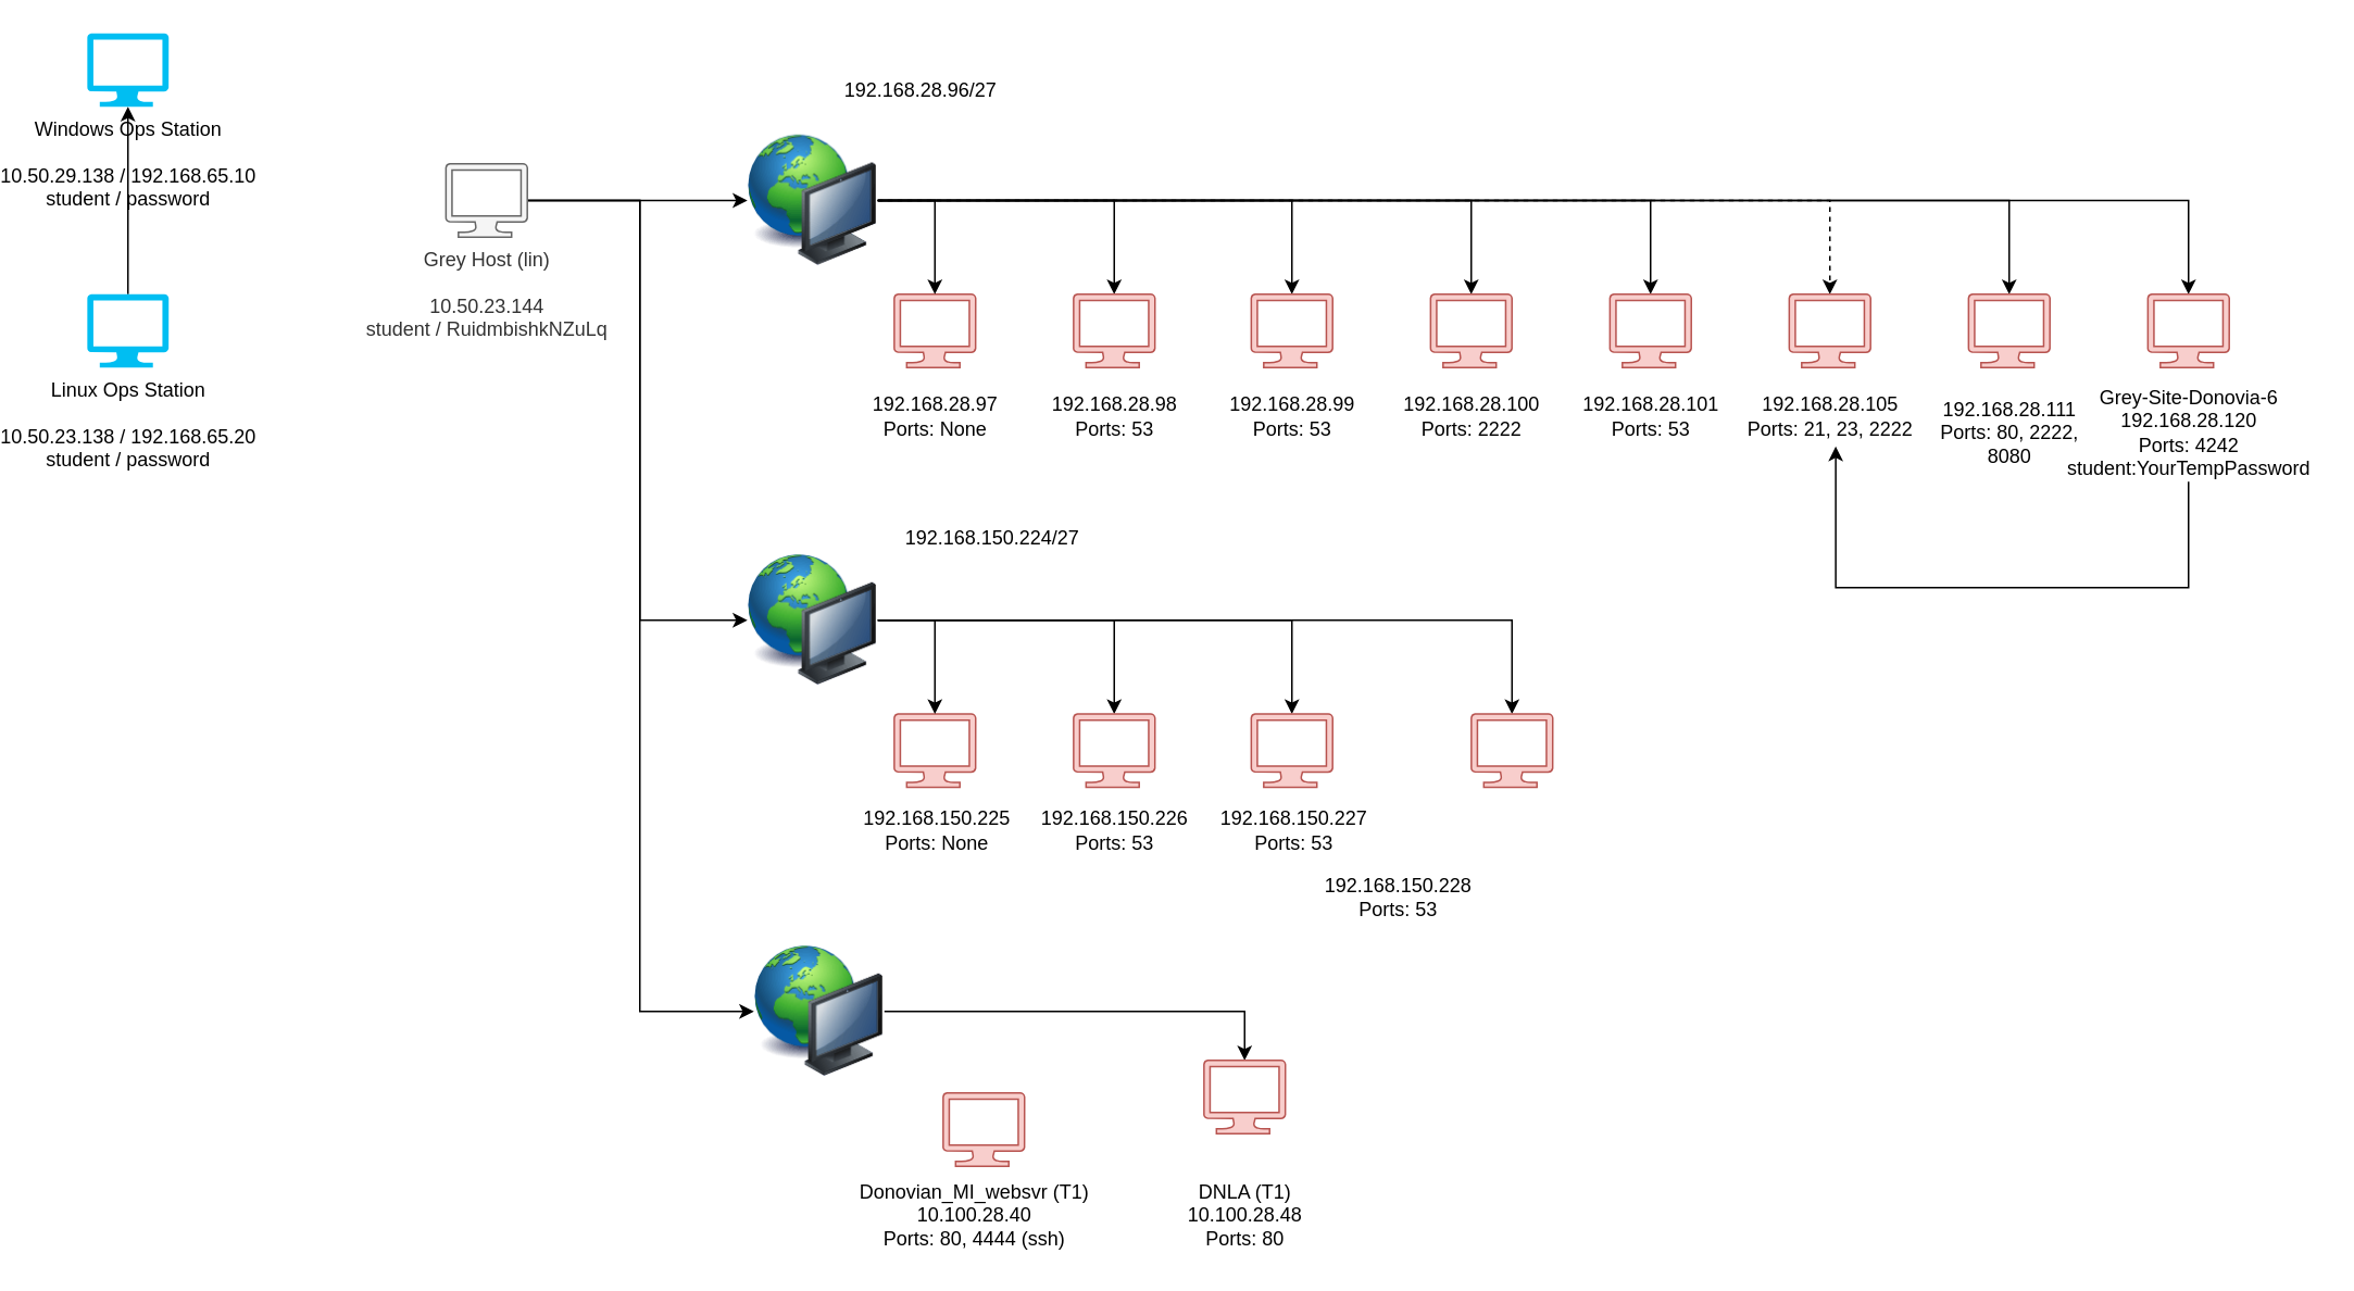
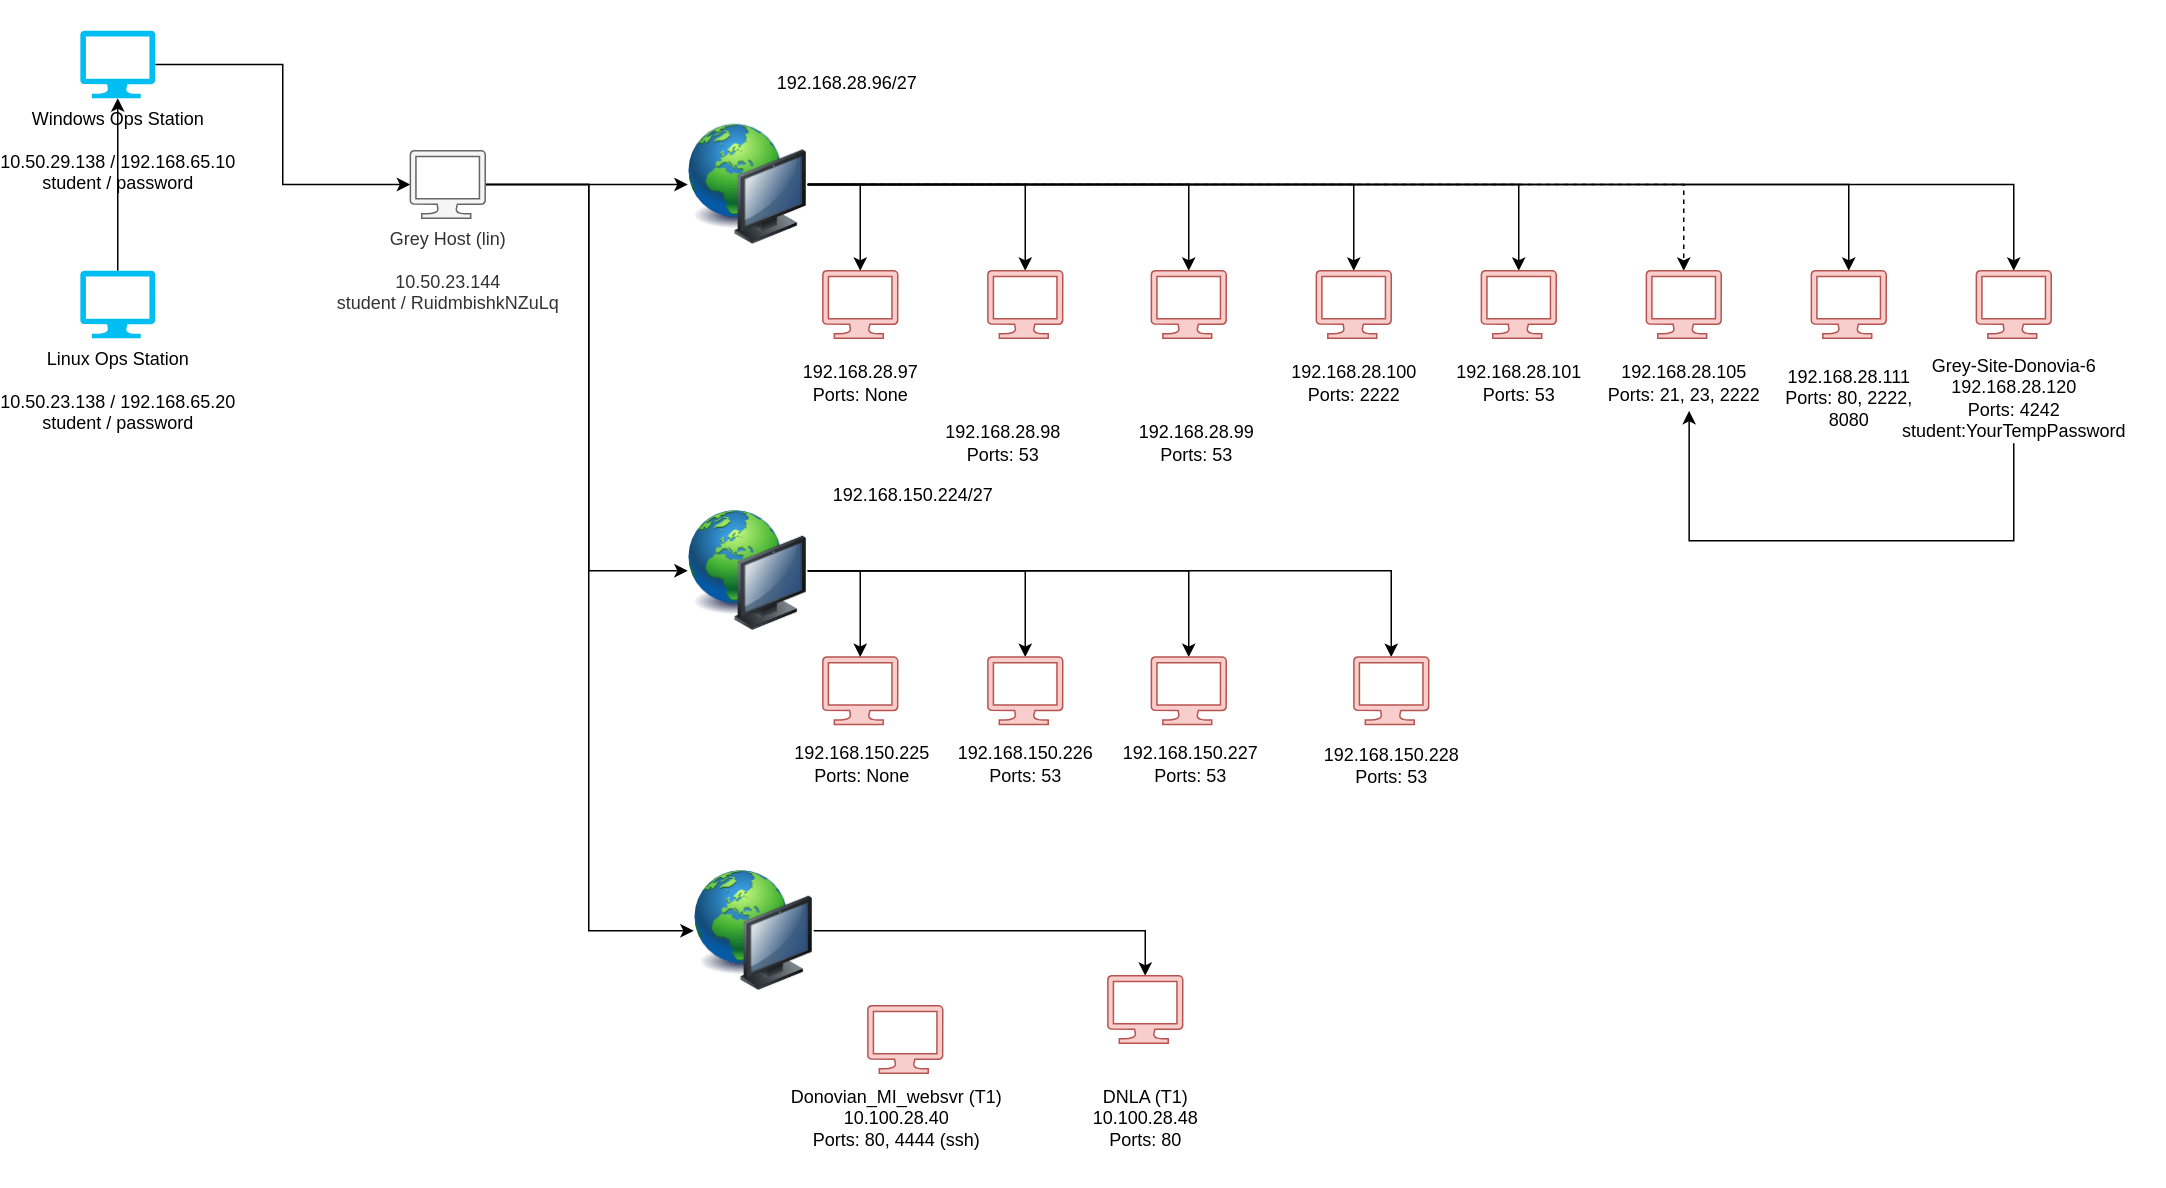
  <mxCell id="0" />
  <mxCell id="1" parent="0" />
  <mxCell id="2" style="edgeStyle=orthogonalEdgeStyle;rounded=0;orthogonalLoop=1;jettySize=auto;html=1;" parent="1" source="3" target="5" edge="1"><mxGeometry relative="1" as="geometry" /></mxCell>
  <mxCell id="3" value="Linux Ops Station&lt;br&gt;&lt;br&gt;10.50.23.138 / 192.168.65.20&lt;br&gt;student / password" style="verticalLabelPosition=bottom;html=1;verticalAlign=top;align=center;strokeColor=none;fillColor=#00BEF2;shape=mxgraph.azure.computer;pointerEvents=1;" parent="1" vertex="1"><mxGeometry x="20" y="180" width="50" height="45" as="geometry" /></mxCell>
+ <mxCell id="4" style="edgeStyle=orthogonalEdgeStyle;rounded=0;orthogonalLoop=1;jettySize=auto;html=1;entryX=0;entryY=0.5;entryDx=0;entryDy=0;entryPerimeter=0;" parent="1" source="5" target="9" edge="1"><mxGeometry relative="1" as="geometry" /></mxCell>
  <mxCell id="5" value="Windows Ops Station&lt;br&gt;&lt;br&gt;10.50.29.138 / 192.168.65.10&lt;br&gt;student / password" style="verticalLabelPosition=bottom;html=1;verticalAlign=top;align=center;strokeColor=none;fillColor=#00BEF2;shape=mxgraph.azure.computer;pointerEvents=1;" parent="1" vertex="1"><mxGeometry x="20" y="20" width="50" height="45" as="geometry" /></mxCell>
  <mxCell id="6" style="edgeStyle=orthogonalEdgeStyle;rounded=0;orthogonalLoop=1;jettySize=auto;html=1;entryX=0;entryY=0.5;entryDx=0;entryDy=0;" parent="1" source="9" target="19" edge="1"><mxGeometry relative="1" as="geometry" /></mxCell>
  <mxCell id="7" style="edgeStyle=orthogonalEdgeStyle;rounded=0;orthogonalLoop=1;jettySize=auto;html=1;entryX=0;entryY=0.5;entryDx=0;entryDy=0;" parent="1" source="9" target="28" edge="1"><mxGeometry relative="1" as="geometry"><Array as="points"><mxPoint x="359" y="123" /><mxPoint x="359" y="380" /></Array></mxGeometry></mxCell>
  <mxCell id="8" style="edgeStyle=orthogonalEdgeStyle;rounded=0;orthogonalLoop=1;jettySize=auto;html=1;exitX=1;exitY=0.5;exitDx=0;exitDy=0;exitPerimeter=0;entryX=0;entryY=0.5;entryDx=0;entryDy=0;" parent="1" source="9" target="52" edge="1"><mxGeometry relative="1" as="geometry"><Array as="points"><mxPoint x="359" y="123" /><mxPoint x="359" y="620" /></Array></mxGeometry></mxCell>
  <mxCell id="9" value="Grey Host (lin)&lt;br&gt;&lt;br&gt;10.50.23.144&lt;br&gt;student / RuidmbishkNZuLq" style="verticalLabelPosition=bottom;html=1;verticalAlign=top;align=center;strokeColor=#666666;fillColor=#f5f5f5;shape=mxgraph.azure.computer;pointerEvents=1;fontColor=#333333;" parent="1" vertex="1"><mxGeometry x="240" y="100" width="50" height="45" as="geometry" /></mxCell>
  <mxCell id="10" value="" style="verticalLabelPosition=bottom;html=1;verticalAlign=top;align=center;strokeColor=#b85450;fillColor=#f8cecc;shape=mxgraph.azure.computer;pointerEvents=1;" parent="1" vertex="1"><mxGeometry x="515" y="180" width="50" height="45" as="geometry" /></mxCell>
  <mxCell id="11" style="edgeStyle=orthogonalEdgeStyle;rounded=0;orthogonalLoop=1;jettySize=auto;html=1;entryX=0.5;entryY=0;entryDx=0;entryDy=0;entryPerimeter=0;" parent="1" source="19" target="10" edge="1"><mxGeometry relative="1" as="geometry" /></mxCell>
  <mxCell id="12" style="edgeStyle=orthogonalEdgeStyle;rounded=0;orthogonalLoop=1;jettySize=auto;html=1;" parent="1" source="19" target="22" edge="1"><mxGeometry relative="1" as="geometry" /></mxCell>
  <mxCell id="13" style="edgeStyle=orthogonalEdgeStyle;rounded=0;orthogonalLoop=1;jettySize=auto;html=1;" parent="1" source="19" target="21" edge="1"><mxGeometry relative="1" as="geometry" /></mxCell>
  <mxCell id="14" style="edgeStyle=orthogonalEdgeStyle;rounded=0;orthogonalLoop=1;jettySize=auto;html=1;" parent="1" source="19" target="20" edge="1"><mxGeometry relative="1" as="geometry" /></mxCell>
  <mxCell id="15" style="edgeStyle=orthogonalEdgeStyle;rounded=0;orthogonalLoop=1;jettySize=auto;html=1;exitX=1;exitY=0.5;exitDx=0;exitDy=0;entryX=0.5;entryY=0;entryDx=0;entryDy=0;entryPerimeter=0;" parent="1" source="19" target="38" edge="1"><mxGeometry relative="1" as="geometry" /></mxCell>
  <mxCell id="16" style="edgeStyle=orthogonalEdgeStyle;rounded=0;orthogonalLoop=1;jettySize=auto;html=1;exitX=1;exitY=0.5;exitDx=0;exitDy=0;entryX=0.5;entryY=0;entryDx=0;entryDy=0;entryPerimeter=0;dashed=1;" parent="1" source="19" target="40" edge="1"><mxGeometry relative="1" as="geometry" /></mxCell>
  <mxCell id="17" style="edgeStyle=orthogonalEdgeStyle;rounded=0;orthogonalLoop=1;jettySize=auto;html=1;exitX=1;exitY=0.5;exitDx=0;exitDy=0;entryX=0.5;entryY=0;entryDx=0;entryDy=0;entryPerimeter=0;" parent="1" source="19" target="41" edge="1"><mxGeometry relative="1" as="geometry" /></mxCell>
  <mxCell id="18" style="edgeStyle=orthogonalEdgeStyle;rounded=0;orthogonalLoop=1;jettySize=auto;html=1;exitX=1;exitY=0.5;exitDx=0;exitDy=0;entryX=0.5;entryY=0;entryDx=0;entryDy=0;entryPerimeter=0;" parent="1" source="19" target="43" edge="1"><mxGeometry relative="1" as="geometry" /></mxCell>
  <mxCell id="19" value="" style="image;html=1;image=img/lib/clip_art/computers/Network_128x128.png;fillColor=#f8cecc;strokeColor=#b85450;" parent="1" vertex="1"><mxGeometry x="425" y="82.5" width="80" height="80" as="geometry" /></mxCell>
  <mxCell id="20" value="" style="verticalLabelPosition=bottom;html=1;verticalAlign=top;align=center;strokeColor=#b85450;fillColor=#f8cecc;shape=mxgraph.azure.computer;pointerEvents=1;" parent="1" vertex="1"><mxGeometry x="844" y="180" width="50" height="45" as="geometry" /></mxCell>
  <mxCell id="21" value="" style="verticalLabelPosition=bottom;html=1;verticalAlign=top;align=center;strokeColor=#b85450;fillColor=#f8cecc;shape=mxgraph.azure.computer;pointerEvents=1;" parent="1" vertex="1"><mxGeometry x="734" y="180" width="50" height="45" as="geometry" /></mxCell>
  <mxCell id="22" value="" style="verticalLabelPosition=bottom;html=1;verticalAlign=top;align=center;strokeColor=#b85450;fillColor=#f8cecc;shape=mxgraph.azure.computer;pointerEvents=1;" parent="1" vertex="1"><mxGeometry x="625" y="180" width="50" height="45" as="geometry" /></mxCell>
  <mxCell id="23" value="" style="verticalLabelPosition=bottom;html=1;verticalAlign=top;align=center;strokeColor=#b85450;fillColor=#f8cecc;shape=mxgraph.azure.computer;pointerEvents=1;" parent="1" vertex="1"><mxGeometry x="515" y="437.5" width="50" height="45" as="geometry" /></mxCell>
  <mxCell id="24" style="edgeStyle=orthogonalEdgeStyle;rounded=0;orthogonalLoop=1;jettySize=auto;html=1;" parent="1" source="28" target="23" edge="1"><mxGeometry relative="1" as="geometry" /></mxCell>
  <mxCell id="25" style="edgeStyle=orthogonalEdgeStyle;rounded=0;orthogonalLoop=1;jettySize=auto;html=1;" parent="1" source="28" target="31" edge="1"><mxGeometry relative="1" as="geometry" /></mxCell>
  <mxCell id="26" style="edgeStyle=orthogonalEdgeStyle;rounded=0;orthogonalLoop=1;jettySize=auto;html=1;entryX=0.5;entryY=0;entryDx=0;entryDy=0;entryPerimeter=0;" parent="1" source="28" target="30" edge="1"><mxGeometry relative="1" as="geometry" /></mxCell>
  <mxCell id="27" style="edgeStyle=orthogonalEdgeStyle;rounded=0;orthogonalLoop=1;jettySize=auto;html=1;entryX=0.5;entryY=0;entryDx=0;entryDy=0;entryPerimeter=0;" parent="1" source="28" target="29" edge="1"><mxGeometry relative="1" as="geometry" /></mxCell>
  <mxCell id="28" value="" style="image;html=1;image=img/lib/clip_art/computers/Network_128x128.png;fillColor=#f8cecc;strokeColor=#b85450;" parent="1" vertex="1"><mxGeometry x="425" y="340" width="80" height="80" as="geometry" /></mxCell>
  <mxCell id="29" value="" style="verticalLabelPosition=bottom;html=1;verticalAlign=top;align=center;strokeColor=#b85450;fillColor=#f8cecc;shape=mxgraph.azure.computer;pointerEvents=1;" parent="1" vertex="1"><mxGeometry x="869" y="437.5" width="50" height="45" as="geometry" /></mxCell>
  <mxCell id="30" value="" style="verticalLabelPosition=bottom;html=1;verticalAlign=top;align=center;strokeColor=#b85450;fillColor=#f8cecc;shape=mxgraph.azure.computer;pointerEvents=1;" parent="1" vertex="1"><mxGeometry x="734" y="437.5" width="50" height="45" as="geometry" /></mxCell>
  <mxCell id="31" value="" style="verticalLabelPosition=bottom;html=1;verticalAlign=top;align=center;strokeColor=#b85450;fillColor=#f8cecc;shape=mxgraph.azure.computer;pointerEvents=1;" parent="1" vertex="1"><mxGeometry x="625" y="437.5" width="50" height="45" as="geometry" /></mxCell>
  <mxCell id="32" value="192.168.28.100&lt;br&gt;Ports: 2222" style="text;html=1;align=center;verticalAlign=middle;resizable=0;points=[];autosize=1;strokeColor=none;fillColor=none;" parent="1" vertex="1"><mxGeometry x="819" y="240" width="100" height="30" as="geometry" /></mxCell>
  <mxCell id="33" value="192.168.28.96/27" style="text;html=1;align=center;verticalAlign=middle;resizable=0;points=[];autosize=1;strokeColor=none;fillColor=none;" parent="1" vertex="1"><mxGeometry x="476" y="45" width="110" height="20" as="geometry" /></mxCell>
  <mxCell id="34" value="192.168.28.97&lt;br&gt;Ports: None" style="text;html=1;align=center;verticalAlign=middle;resizable=0;points=[];autosize=1;strokeColor=none;fillColor=none;" parent="1" vertex="1"><mxGeometry x="495" y="240" width="90" height="30" as="geometry" /></mxCell>
- <mxCell id="35" value="192.168.28.98&lt;br&gt;Ports: 53" style="text;html=1;align=center;verticalAlign=middle;resizable=0;points=[];autosize=1;strokeColor=none;fillColor=none;" parent="1" vertex="1"><mxGeometry x="605" y="240" width="90" height="30" as="geometry" /></mxCell>
- <mxCell id="36" value="192.168.28.99&lt;br&gt;Ports: 53" style="text;html=1;align=center;verticalAlign=middle;resizable=0;points=[];autosize=1;strokeColor=none;fillColor=none;" parent="1" vertex="1"><mxGeometry x="714" y="240" width="90" height="30" as="geometry" /></mxCell>
+ <mxCell id="35" value="192.168.28.98&lt;br&gt;Ports: 53" style="text;html=1;align=center;verticalAlign=middle;resizable=0;points=[];autosize=1;strokeColor=none;fillColor=none;" parent="1" vertex="1"><mxGeometry x="590" y="280" width="90" height="30" as="geometry" /></mxCell>
+ <mxCell id="36" value="192.168.28.99&lt;br&gt;Ports: 53" style="text;html=1;align=center;verticalAlign=middle;resizable=0;points=[];autosize=1;strokeColor=none;fillColor=none;" parent="1" vertex="1"><mxGeometry x="719" y="280" width="90" height="30" as="geometry" /></mxCell>
  <mxCell id="37" value="192.168.28.105&lt;br&gt;Ports: 21, 23, 2222" style="text;html=1;align=center;verticalAlign=middle;resizable=0;points=[];autosize=1;strokeColor=none;fillColor=none;" parent="1" vertex="1"><mxGeometry x="1029" y="240" width="120" height="30" as="geometry" /></mxCell>
  <mxCell id="38" value="" style="verticalLabelPosition=bottom;html=1;verticalAlign=top;align=center;strokeColor=#b85450;fillColor=#f8cecc;shape=mxgraph.azure.computer;pointerEvents=1;" parent="1" vertex="1"><mxGeometry x="954" y="180" width="50" height="45" as="geometry" /></mxCell>
  <mxCell id="39" value="192.168.28.101&lt;br&gt;Ports: 53" style="text;html=1;align=center;verticalAlign=middle;resizable=0;points=[];autosize=1;strokeColor=none;fillColor=none;" parent="1" vertex="1"><mxGeometry x="929" y="240" width="100" height="30" as="geometry" /></mxCell>
  <mxCell id="40" value="" style="verticalLabelPosition=bottom;html=1;verticalAlign=top;align=center;strokeColor=#b85450;fillColor=#f8cecc;shape=mxgraph.azure.computer;pointerEvents=1;" parent="1" vertex="1"><mxGeometry x="1064" y="180" width="50" height="45" as="geometry" /></mxCell>
  <mxCell id="41" value="" style="verticalLabelPosition=bottom;html=1;verticalAlign=top;align=center;strokeColor=#b85450;fillColor=#f8cecc;shape=mxgraph.azure.computer;pointerEvents=1;" parent="1" vertex="1"><mxGeometry x="1174" y="180" width="50" height="45" as="geometry" /></mxCell>
  <mxCell id="42" value="192.168.28.111&lt;br&gt;Ports: 80, 2222,&lt;br&gt;8080" style="text;html=1;align=center;verticalAlign=middle;resizable=0;points=[];autosize=1;strokeColor=none;fillColor=none;" parent="1" vertex="1"><mxGeometry x="1149" y="240" width="100" height="50" as="geometry" /></mxCell>
  <mxCell id="43" value="" style="verticalLabelPosition=bottom;html=1;verticalAlign=top;align=center;strokeColor=#b85450;fillColor=#f8cecc;shape=mxgraph.azure.computer;pointerEvents=1;" parent="1" vertex="1"><mxGeometry x="1284" y="180" width="50" height="45" as="geometry" /></mxCell>
  <mxCell id="44" style="edgeStyle=orthogonalEdgeStyle;rounded=0;orthogonalLoop=1;jettySize=auto;html=1;entryX=0.53;entryY=1.113;entryDx=0;entryDy=0;entryPerimeter=0;" edge="1" parent="1" source="45" target="37"><mxGeometry relative="1" as="geometry"><Array as="points"><mxPoint x="1309" y="360" /><mxPoint x="1093" y="360" /></Array></mxGeometry></mxCell>
  <mxCell id="45" value="Grey-Site-Donovia-6&lt;br&gt;192.168.28.120&lt;br&gt;Ports: 4242&lt;br&gt;student:YourTempPassword" style="text;html=1;align=center;verticalAlign=middle;resizable=0;points=[];autosize=1;strokeColor=none;fillColor=none;" parent="1" vertex="1"><mxGeometry x="1229" y="235" width="160" height="60" as="geometry" /></mxCell>
  <mxCell id="46" value="192.168.150.225&lt;br&gt;Ports: None" style="text;html=1;align=center;verticalAlign=middle;resizable=0;points=[];autosize=1;strokeColor=none;fillColor=none;" parent="1" vertex="1"><mxGeometry x="486" y="494" width="110" height="30" as="geometry" /></mxCell>
  <mxCell id="47" value="192.168.150.226&lt;br&gt;Ports: 53" style="text;html=1;align=center;verticalAlign=middle;resizable=0;points=[];autosize=1;strokeColor=none;fillColor=none;" parent="1" vertex="1"><mxGeometry x="595" y="494" width="110" height="30" as="geometry" /></mxCell>
  <mxCell id="48" value="192.168.150.227&lt;br&gt;Ports: 53" style="text;html=1;align=center;verticalAlign=middle;resizable=0;points=[];autosize=1;strokeColor=none;fillColor=none;" parent="1" vertex="1"><mxGeometry x="705" y="494" width="110" height="30" as="geometry" /></mxCell>
- <mxCell id="49" value="192.168.150.228&lt;br&gt;Ports: 53" style="text;html=1;align=center;verticalAlign=middle;resizable=0;points=[];autosize=1;strokeColor=none;fillColor=none;" parent="1" vertex="1"><mxGeometry x="769" y="535" width="110" height="30" as="geometry" /></mxCell>
+ <mxCell id="49" value="192.168.150.228&lt;br&gt;Ports: 53" style="text;html=1;align=center;verticalAlign=middle;resizable=0;points=[];autosize=1;strokeColor=none;fillColor=none;" parent="1" vertex="1"><mxGeometry x="839" y="495" width="110" height="30" as="geometry" /></mxCell>
  <mxCell id="50" value="192.168.150.224/27" style="text;html=1;align=center;verticalAlign=middle;resizable=0;points=[];autosize=1;strokeColor=none;fillColor=none;" parent="1" vertex="1"><mxGeometry x="515" y="320" width="120" height="20" as="geometry" /></mxCell>
  <mxCell id="51" style="edgeStyle=orthogonalEdgeStyle;rounded=0;orthogonalLoop=1;jettySize=auto;html=1;exitX=1;exitY=0.5;exitDx=0;exitDy=0;entryX=0.5;entryY=0;entryDx=0;entryDy=0;entryPerimeter=0;" parent="1" source="52" target="53" edge="1"><mxGeometry relative="1" as="geometry" /></mxCell>
  <mxCell id="52" value="" style="image;html=1;image=img/lib/clip_art/computers/Network_128x128.png;fillColor=#f8cecc;strokeColor=#b85450;" parent="1" vertex="1"><mxGeometry x="429" y="580" width="80" height="80" as="geometry" /></mxCell>
  <mxCell id="53" value="" style="verticalLabelPosition=bottom;html=1;verticalAlign=top;align=center;strokeColor=#b85450;fillColor=#f8cecc;shape=mxgraph.azure.computer;pointerEvents=1;" parent="1" vertex="1"><mxGeometry x="705" y="650" width="50" height="45" as="geometry" /></mxCell>
  <mxCell id="54" value="&lt;div&gt;Donovian_MI_websvr (T1)&lt;/div&gt;10.100.28.40&lt;br&gt;Ports: 80, 4444 (ssh)" style="text;html=1;align=center;verticalAlign=middle;resizable=0;points=[];autosize=1;strokeColor=none;fillColor=none;" parent="1" vertex="1"><mxGeometry x="484" y="720" width="160" height="50" as="geometry" /></mxCell>
  <mxCell id="55" value="" style="verticalLabelPosition=bottom;html=1;verticalAlign=top;align=center;strokeColor=#b85450;fillColor=#f8cecc;shape=mxgraph.azure.computer;pointerEvents=1;" parent="1" vertex="1"><mxGeometry x="545" y="670" width="50" height="45" as="geometry" /></mxCell>
  <mxCell id="56" value="&lt;div&gt;DNLA (T1)&lt;/div&gt;10.100.28.48&lt;br&gt;Ports: 80" style="text;html=1;align=center;verticalAlign=middle;resizable=0;points=[];autosize=1;strokeColor=none;fillColor=none;" parent="1" vertex="1"><mxGeometry x="685" y="720" width="90" height="50" as="geometry" /></mxCell>
